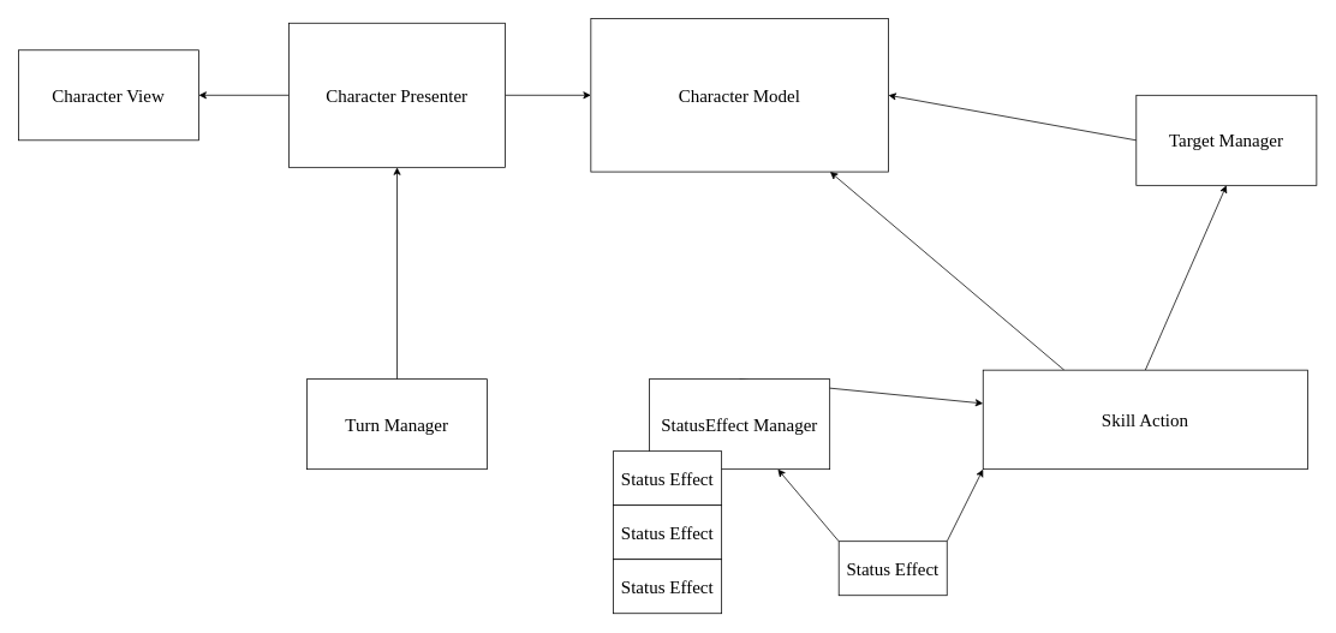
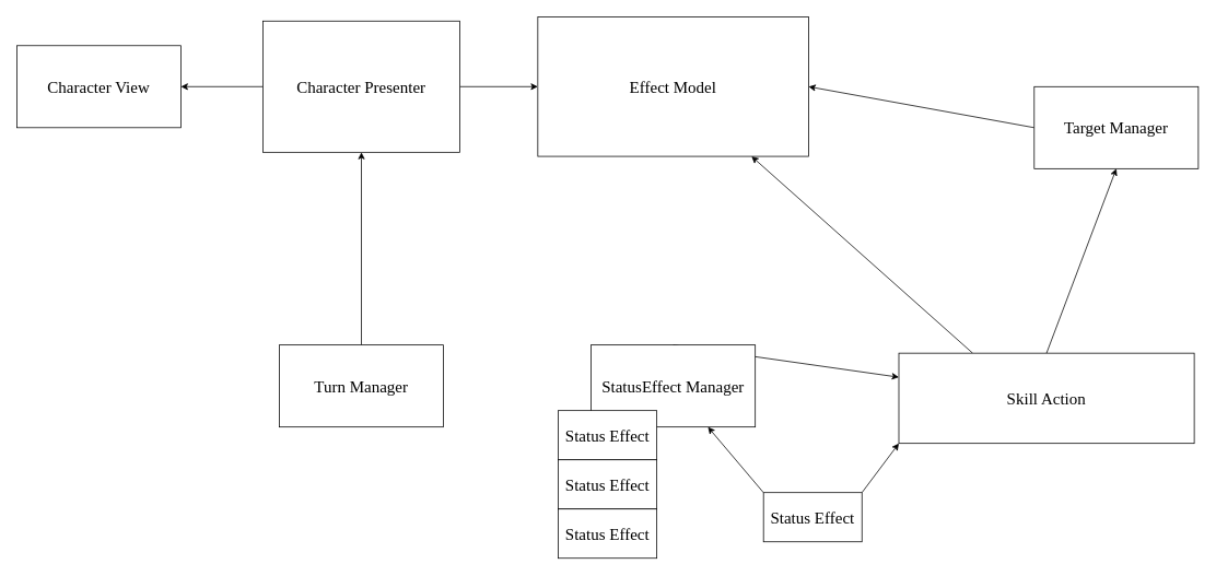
  <mxCell id="0" />
  <mxCell id="1" parent="0" />
- <mxCell id="2" value="&lt;font style=&quot;font-size: 20px;&quot;&gt;Character Model&lt;/font&gt;" style="rounded=0;whiteSpace=wrap;html=1;strokeColor=default;fontFamily=Comic Sans MS;" vertex="1" parent="1"><mxGeometry x="655" y="20" width="330" height="170" as="geometry" /></mxCell>
+ <mxCell id="2" value="&lt;font style=&quot;font-size: 20px;&quot;&gt;Effect Model&lt;/font&gt;" style="rounded=0;whiteSpace=wrap;html=1;strokeColor=default;fontFamily=Comic Sans MS;" vertex="1" parent="1"><mxGeometry x="655" y="20" width="330" height="170" as="geometry" /></mxCell>
  <mxCell id="3" style="edgeStyle=none;html=1;exitX=1;exitY=0.5;exitDx=0;exitDy=0;entryX=0;entryY=0.5;entryDx=0;entryDy=0;fontFamily=Comic Sans MS;fontSize=20;" edge="1" parent="1" source="5" target="2"><mxGeometry relative="1" as="geometry" /></mxCell>
  <mxCell id="4" value="" style="edgeStyle=none;html=1;fontFamily=Comic Sans MS;fontSize=20;exitX=0;exitY=0.5;exitDx=0;exitDy=0;" edge="1" parent="1" source="5" target="6"><mxGeometry relative="1" as="geometry" /></mxCell>
  <mxCell id="5" value="&lt;font style=&quot;font-size: 20px;&quot;&gt;Character Presenter&lt;/font&gt;" style="rounded=0;whiteSpace=wrap;html=1;strokeColor=default;fontFamily=Comic Sans MS;" vertex="1" parent="1"><mxGeometry x="320" y="25" width="240" height="160" as="geometry" /></mxCell>
  <mxCell id="6" value="&lt;font style=&quot;font-size: 20px;&quot;&gt;Character View&lt;/font&gt;" style="rounded=0;whiteSpace=wrap;html=1;strokeColor=default;fontFamily=Comic Sans MS;" vertex="1" parent="1"><mxGeometry x="20" y="55" width="200" height="100" as="geometry" /></mxCell>
  <mxCell id="7" style="edgeStyle=none;html=1;exitX=0.5;exitY=0;exitDx=0;exitDy=0;fontFamily=Comic Sans MS;fontSize=20;" edge="1" parent="1" source="8" target="15"><mxGeometry relative="1" as="geometry" /></mxCell>
  <mxCell id="8" value="&lt;font style=&quot;font-size: 20px;&quot;&gt;StatusEffect Manager&lt;/font&gt;" style="rounded=0;whiteSpace=wrap;html=1;strokeColor=default;fontFamily=Comic Sans MS;" vertex="1" parent="1"><mxGeometry x="720" y="420" width="200" height="100" as="geometry" /></mxCell>
  <mxCell id="9" style="edgeStyle=none;html=1;exitX=0;exitY=0.5;exitDx=0;exitDy=0;entryX=1;entryY=0.5;entryDx=0;entryDy=0;fontFamily=Comic Sans MS;fontSize=20;" edge="1" parent="1" source="10" target="2"><mxGeometry relative="1" as="geometry" /></mxCell>
  <mxCell id="10" value="&lt;font style=&quot;font-size: 20px;&quot;&gt;Target Manager&lt;/font&gt;" style="rounded=0;whiteSpace=wrap;html=1;strokeColor=default;fontFamily=Comic Sans MS;" vertex="1" parent="1"><mxGeometry x="1260" y="105" width="200" height="100" as="geometry" /></mxCell>
  <mxCell id="11" style="edgeStyle=none;html=1;exitX=0.5;exitY=0;exitDx=0;exitDy=0;fontFamily=Comic Sans MS;fontSize=20;" edge="1" parent="1" source="12" target="5"><mxGeometry relative="1" as="geometry" /></mxCell>
  <mxCell id="12" value="&lt;font style=&quot;font-size: 20px;&quot;&gt;Turn Manager&lt;/font&gt;" style="rounded=0;whiteSpace=wrap;html=1;strokeColor=default;fontFamily=Comic Sans MS;" vertex="1" parent="1"><mxGeometry x="340" y="420" width="200" height="100" as="geometry" /></mxCell>
  <mxCell id="13" style="edgeStyle=none;html=1;exitX=0.25;exitY=0;exitDx=0;exitDy=0;fontFamily=Comic Sans MS;fontSize=20;" edge="1" parent="1" source="15" target="2"><mxGeometry relative="1" as="geometry" /></mxCell>
  <mxCell id="14" style="edgeStyle=none;html=1;exitX=0.5;exitY=0;exitDx=0;exitDy=0;entryX=0.5;entryY=1;entryDx=0;entryDy=0;fontFamily=Comic Sans MS;fontSize=20;" edge="1" parent="1" source="15" target="10"><mxGeometry relative="1" as="geometry" /></mxCell>
- <mxCell id="15" value="Skill Action" style="rounded=0;whiteSpace=wrap;html=1;strokeColor=default;fontFamily=Comic Sans MS;fontSize=20;" vertex="1" parent="1"><mxGeometry x="1090" y="410" width="360" height="110" as="geometry" /></mxCell>
+ <mxCell id="15" value="Skill Action" style="rounded=0;whiteSpace=wrap;html=1;strokeColor=default;fontFamily=Comic Sans MS;fontSize=20;" vertex="1" parent="1"><mxGeometry x="1095" y="430" width="360" height="110" as="geometry" /></mxCell>
  <mxCell id="16" style="edgeStyle=none;html=1;exitX=1;exitY=0;exitDx=0;exitDy=0;entryX=0;entryY=1;entryDx=0;entryDy=0;fontFamily=Comic Sans MS;fontSize=20;" edge="1" parent="1" source="18" target="15"><mxGeometry relative="1" as="geometry" /></mxCell>
  <mxCell id="17" style="edgeStyle=none;html=1;exitX=0;exitY=0;exitDx=0;exitDy=0;fontFamily=Comic Sans MS;fontSize=20;" edge="1" parent="1" source="18" target="8"><mxGeometry relative="1" as="geometry" /></mxCell>
  <mxCell id="18" value="Status Effect" style="rounded=0;whiteSpace=wrap;html=1;strokeColor=default;fontFamily=Comic Sans MS;fontSize=20;" vertex="1" parent="1"><mxGeometry x="930" y="600" width="120" height="60" as="geometry" /></mxCell>
  <mxCell id="19" value="Status Effect" style="rounded=0;whiteSpace=wrap;html=1;strokeColor=default;fontFamily=Comic Sans MS;fontSize=20;" vertex="1" parent="1"><mxGeometry x="680" y="500" width="120" height="60" as="geometry" /></mxCell>
  <mxCell id="20" value="Status Effect" style="rounded=0;whiteSpace=wrap;html=1;strokeColor=default;fontFamily=Comic Sans MS;fontSize=20;" vertex="1" parent="1"><mxGeometry x="680" y="560" width="120" height="60" as="geometry" /></mxCell>
  <mxCell id="21" value="Status Effect" style="rounded=0;whiteSpace=wrap;html=1;strokeColor=default;fontFamily=Comic Sans MS;fontSize=20;" vertex="1" parent="1"><mxGeometry x="680" y="620" width="120" height="60" as="geometry" /></mxCell>
